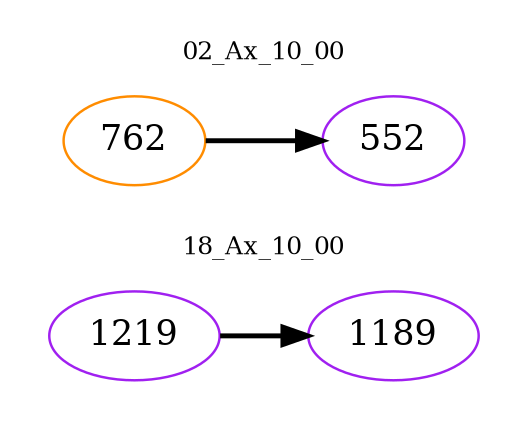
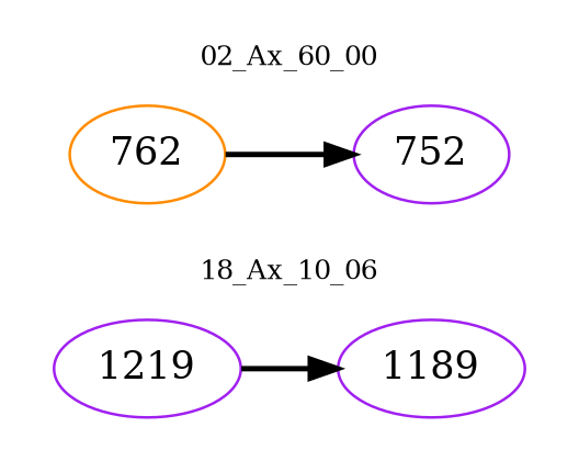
  digraph {
    rankdir=LR
    node [color=purple]
    edge [color=black style=bold]
    n1 [label=1219]
    n2 [label=1189]
    n3 [color=darkorange label=762]
-   n4 [label=552]
+   n4 [label=752]
    subgraph cluster_1 {
      color=white
      fontsize=10
-     label="18_Ax_10_00"
+     label="18_Ax_10_06"
      n1
      n2
    }
    subgraph cluster_2 {
      color=white
      fontsize=10
-     label="02_Ax_10_00"
+     label="02_Ax_60_00"
      n3
      n4
    }
    n1 -> n2
    n3 -> n4
  }
